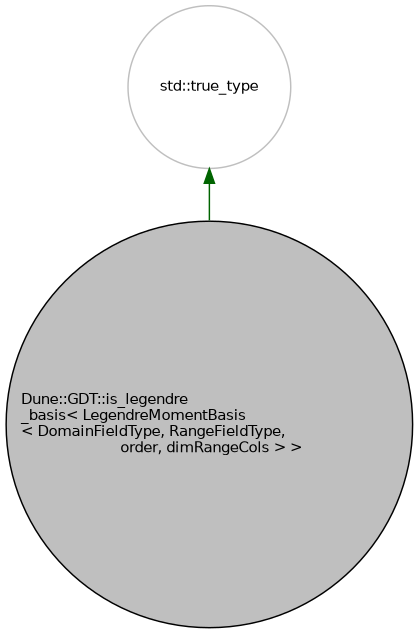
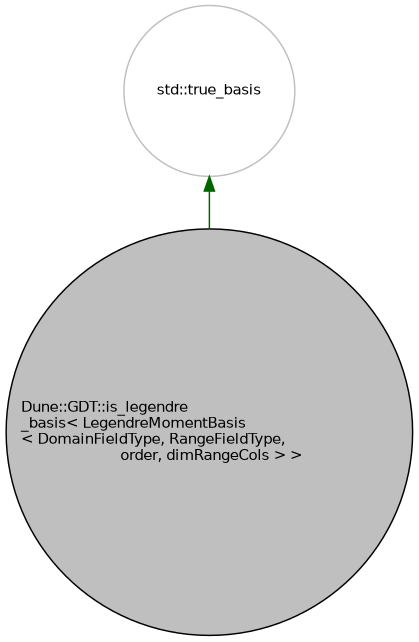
  digraph {
    node [fontname=Helvetica fontsize=10 shape=circle style=filled]
    n1 [color=black fillcolor=grey75 fontcolor=black height=0.2 label="Dune::GDT::is_legendre\l_basis\< LegendreMomentBasis\l\< DomainFieldType, RangeFieldType,\l order, dimRangeCols \> \>" width=0.4]
-   n2 [color=grey75 fillcolor=white height=0.2 label="std::true_type" width=0.4]
+   n2 [color=grey75 fillcolor=white height=0.2 label="std::true_basis" width=0.4]
    n2 -> n1 [color=darkgreen dir=back fontname=Helvetica fontsize=10 labelfontname=Helvetica labelfontsize=10 style=solid]
  }
